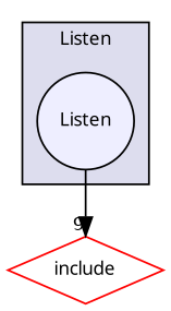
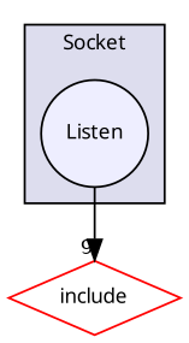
  digraph {
    compound=true
    fontname="Noto Sans"
    node [fontname="Noto Sans" fontsize=10 style=filled]
    n1 [fillcolor="#eeeeff" label=Listen pencolor=black shape=circle]
    n2 [color=red fillcolor=white label=include shape=diamond]
    subgraph cluster_1 {
      bgcolor="#ddddee"
      fontsize=10
-     label=Listen
+     label=Socket
      pencolor=black
      n1
    }
    n1 -> n2 [headlabel=9 labeldistance=1.5 labelfontname=Helvetica labelfontsize=10 style=solid fontname="Noto Sans"]
  }
